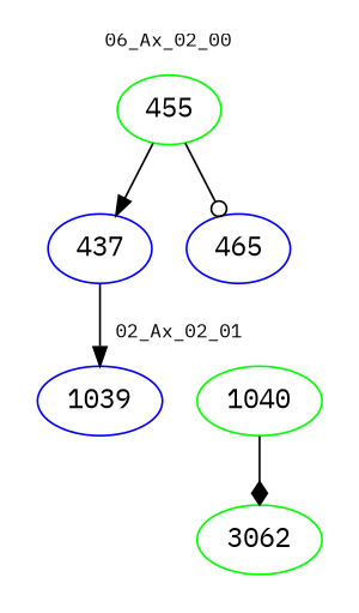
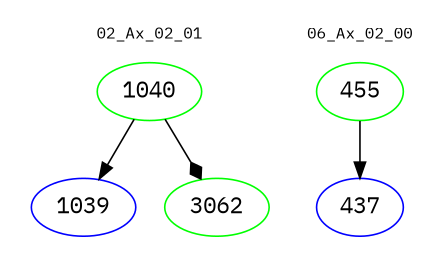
  digraph {
    fontname="IBM Plex Mono"
    node [color=green fontname="IBM Plex Mono"]
    edge [arrowhead=normal color=black fontname="IBM Plex Mono"]
    n1 [label=1040]
    n2 [color=blue label=1039]
    n3 [label=3062]
    n4 [label=455]
    n5 [color=blue label=437]
-   n6 [color=blue label=465]
    subgraph cluster_1 {
      color=white
      fontsize=10
      label="02_Ax_02_01"
      n1
      n2
      n3
    }
    subgraph cluster_2 {
      color=white
      fontsize=10
      label="06_Ax_02_00"
      n4
      n5
-     n6
    }
-   n5 -> n2
+   n1 -> n2
    n1 -> n3 [arrowhead=diamond]
    n4 -> n5
-   n4 -> n6 [arrowhead=odot]
  }
